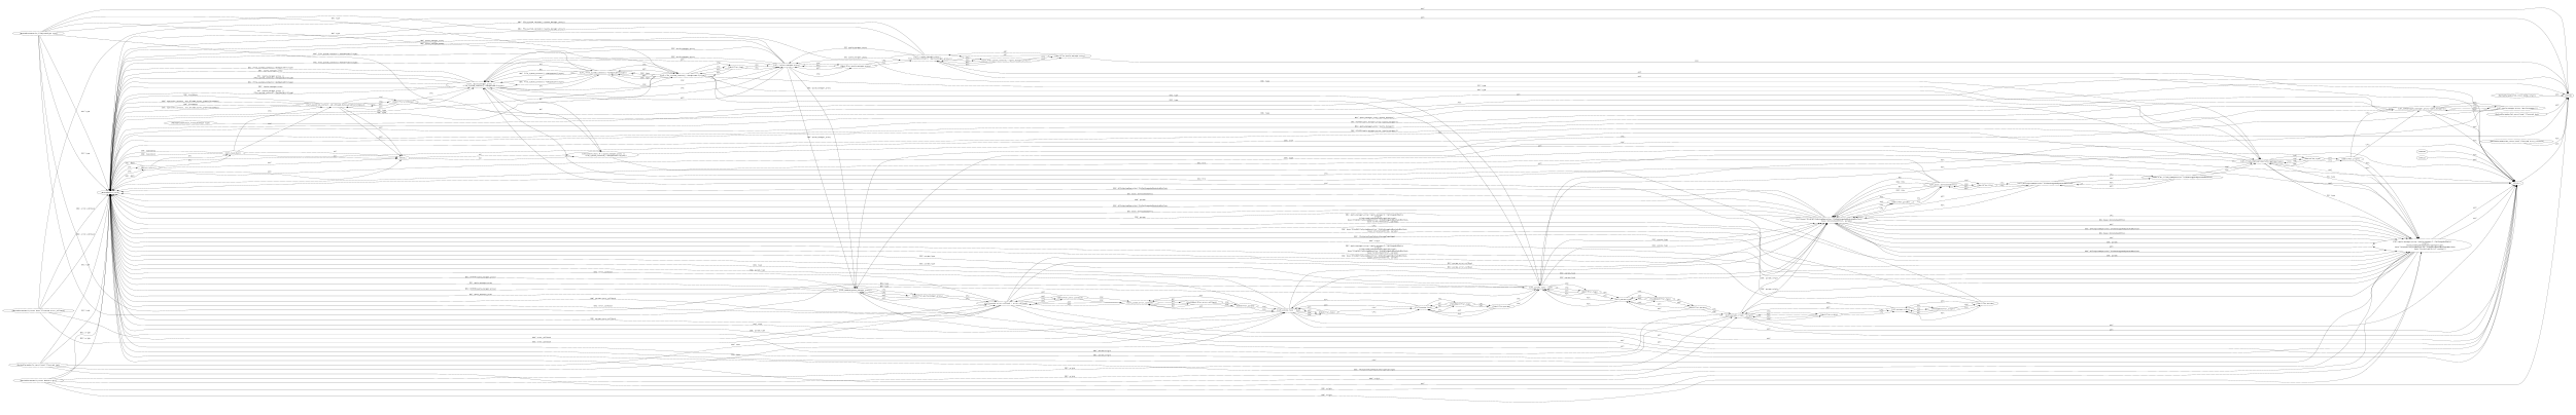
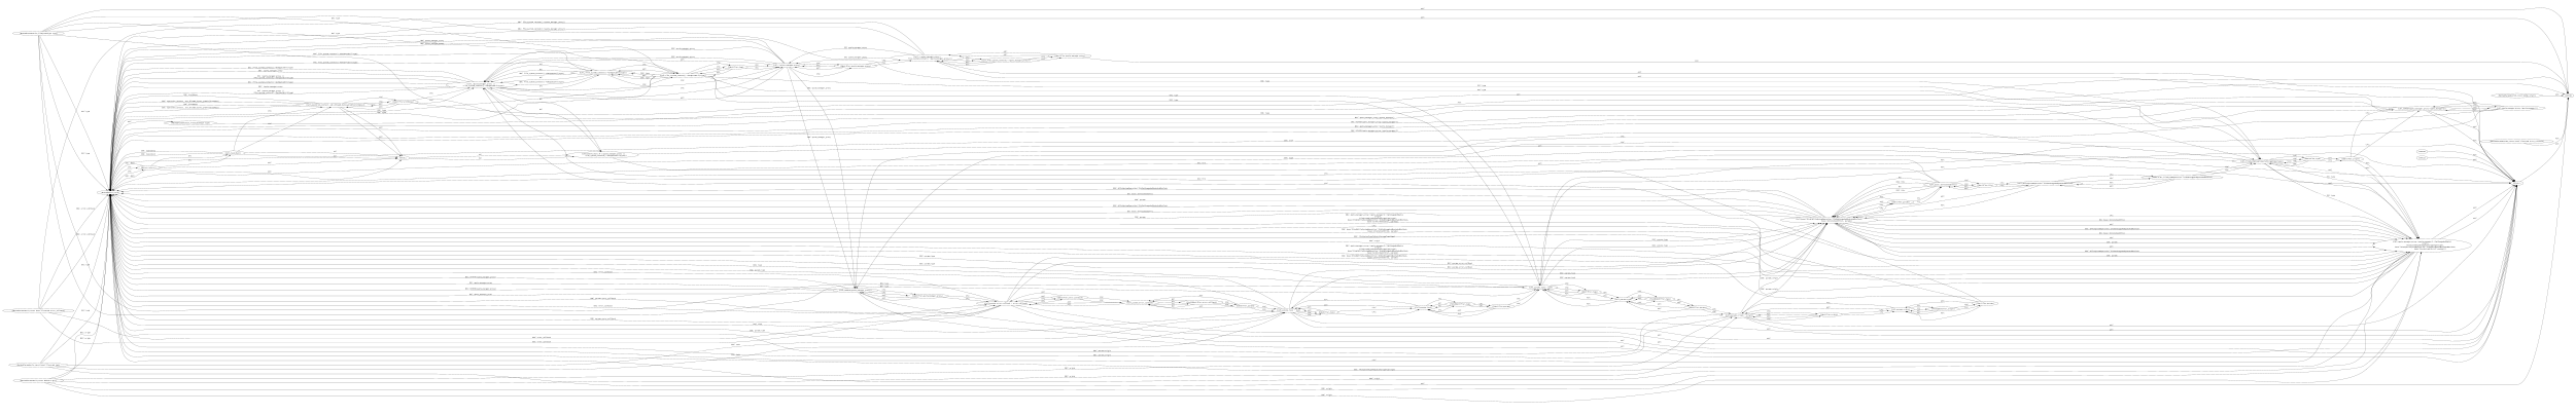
  digraph {
    fontname="Source Code Pro"
    rankdir=LR
    node [fontname="Source Code Pro"]
    edge [fontname="Source Code Pro"]
    n1 [label="(MethodReturn,void)"]
    n2 [label="(Return,return;)"]
    n3 [label="(Call,quota_manager_proxy->quota_manager()->GetUsageAndQuota(\n       origin,\n       FileSystemTypeToQuotaStorageType(type),\n       base::Bind(&FileSystemOperation::DidGetUsageAndQuotaAndRunTask,\n                 base::Unretained(this), params)))"]
    1000100
    n5 [label="(Call,task.Run())"]
    n6 [label="(Block,)"]
    n7 [label="(Call,base::Bind(&FileSystemOperation::DidGetUsageAndQuotaAndRunTask,\n                 base::Unretained(this), params))"]
    n8 [label="(Block,)"]
    n9 [label="(Call,operation_context_.set_allowed_bytes_growth(kint64max))"]
    n10 [label="(ControlStructure,if (!quota_manager_proxy ||\n      !file_system_context()->GetQuotaUtil(type)))"]
    n11 [label="(Identifier,kint64max)"]
    n12 [label="(Identifier,origin)"]
    n13 [label="(Call,params.origin = origin)"]
    n14 [label="(Call,params.origin)"]
    n15 [label="(FieldIdentifier,origin)"]
    n16 [label="(Identifier,params)"]
    n17 [label="(Identifier,params)"]
    n18 [label="(Call,!quota_manager_proxy ||\n      !file_system_context()->GetQuotaUtil(type))"]
    n19 [label="(Call,!return_manager_proxy)"]
    n20 [label="(Call,!file_system_context()->GetQuotaUtil(type))"]
    n21 [label="(Identifier,type)"]
    n22 [label="(Call,params.type = type)"]
    n23 [label="(Call,params.type)"]
    n24 [label="(FieldIdentifier,type)"]
    n25 [label="(Identifier,params)"]
    n26 [label="(Identifier,task)"]
    n27 [label="(Call,params.task = task)"]
    n28 [label="(Call,params.task)"]
    n29 [label="(FieldIdentifier,task)"]
    n30 [label="(Identifier,params)"]
    n31 [label="(Call,params.error_callback = error_callback)"]
    n32 [label="(Identifier,error_callback)"]
    n33 [label="(Call,params.error_callback)"]
    n34 [label="(FieldIdentifier,error_callback)"]
    n35 [label="(Identifier,params)"]
    n36 [label="(MethodParameterIn,FileSystemType type)"]
    n37 [label="(Call,FileSystemTypeToQuotaStorageType(type))"]
    n38 [label="(Call,file_system_context()->GetQuotaUtil(type))"]
    n39 [label="(Identifier,type)"]
    n40 [label="(Identifier,type)"]
    n41 [label="(MethodParameterOut,FileSystemType type)"]
    n42 [label="(MethodParameterIn,const GURL& origin)"]
    n43 [label="(MethodParameterOut,const GURL& origin)"]
    n44 [label="(Call,DCHECK(quota_manager_proxy))"]
    n45 [label="(Identifier,quota_manager_proxy)"]
    n46 [label="(Call,DCHECK(quota_manager_proxy->quota_manager()))"]
    n47 [label="(Call,quota_manager_proxy->quota_manager())"]
    n48 [label="(Identifier,origin)"]
    n49 [label="(Call,&FileSystemOperation::DidGetUsageAndQuotaAndRunTask)"]
    n50 [label="(Identifier,FileSystemOperation::DidGetUsageAndQuotaAndRunTask)"]
    n51 [label="(Call,base::Unretained(this))"]
    n52 [label="(Identifier,this)"]
    n53 [label="(MethodParameterIn,const base::Closure& task)"]
-   n54 [label="(MethodParameterOut,const base::Closure& task)"]
    n55 [label="(MethodParameterIn,const base::Closure& error_callback)"]
    n56 [label="(MethodParameterOut,const base::Closure& error_callback)"]
    n57 [label="(Call,* quota_manager_proxy =\n      file_system_context()->quota_manager_proxy())"]
    n58 [label="(Call,file_system_context()->quota_manager_proxy())"]
    n59 [label="(Identifier,quota_manager_proxy)"]
    n60 [label="(Identifier,quota_manager_proxy)"]
    1000106
    1000122
    n1 -> n2 [label="CFG: "]
    n1 -> n2 [label="CFG: "]
    n1 -> n3 [label="CFG: "]
    n1 -> n3 [label="CFG: "]
-   n1 -> 1000100 [label="AST: "]
+   n1 -> n41 [label="AST: "]
    n2 -> n1 [label="DDG: <RET>"]
    n2 -> n1 [label="DDG: <RET>"]
    n2 -> n5 [label="CFG: "]
    n2 -> n5 [label="CFG: "]
    n2 -> n6 [label="AST: "]
    n2 -> n6 [label="AST: "]
    n3 -> n1 [label="DDG: base::Bind(&FileSystemOperation::DidGetUsageAndQuotaAndRunTask,\n                 base::Unretained(this), params)"]
    n3 -> n1 [label="DDG: FileSystemTypeToQuotaStorageType(type)"]
    n3 -> n1 [label="DDG: origin"]
    n3 -> n1 [label="DDG: quota_manager_proxy->quota_manager()->GetUsageAndQuota(\n       origin,\n       FileSystemTypeToQuotaStorageType(type),\n       base::Bind(&FileSystemOperation::DidGetUsageAndQuotaAndRunTask,\n                 base::Unretained(this), params))"]
    n3 -> n1 [label="DDG: base::Bind(&FileSystemOperation::DidGetUsageAndQuotaAndRunTask,\n                 base::Unretained(this), params)"]
    n3 -> n1 [label="DDG: FileSystemTypeToQuotaStorageType(type)"]
    n3 -> n1 [label="DDG: origin"]
    n3 -> n1 [label="DDG: quota_manager_proxy->quota_manager()->GetUsageAndQuota(\n       origin,\n       FileSystemTypeToQuotaStorageType(type),\n       base::Bind(&FileSystemOperation::DidGetUsageAndQuotaAndRunTask,\n                 base::Unretained(this), params))"]
    n3 -> n7 [label="CFG: "]
    n3 -> n7 [label="CFG: "]
    n3 -> n8 [label="AST: "]
    n3 -> n8 [label="AST: "]
    n5 -> n1 [label="DDG: task.Run()"]
    n5 -> n1 [label="DDG: task.Run()"]
    n5 -> n6 [label="AST: "]
    n5 -> n6 [label="AST: "]
    n5 -> n9 [label="CFG: "]
    n5 -> n9 [label="CFG: "]
    n6 -> n10 [label="AST: "]
    n6 -> n10 [label="AST: "]
    n7 -> n1 [label="DDG: &FileSystemOperation::DidGetUsageAndQuotaAndRunTask"]
    n7 -> n1 [label="DDG: base::Unretained(this)"]
    n7 -> n1 [label="DDG: params"]
    n7 -> n1 [label="DDG: &FileSystemOperation::DidGetUsageAndQuotaAndRunTask"]
    n7 -> n1 [label="DDG: base::Unretained(this)"]
    n7 -> n1 [label="DDG: params"]
    n7 -> n3 [label="AST: "]
    n7 -> n3 [label="DDG: &FileSystemOperation::DidGetUsageAndQuotaAndRunTask"]
    n7 -> n3 [label="DDG: base::Unretained(this)"]
    n7 -> n3 [label="DDG: params"]
    n7 -> n3 [label="AST: "]
    n7 -> n3 [label="DDG: &FileSystemOperation::DidGetUsageAndQuotaAndRunTask"]
    n7 -> n3 [label="DDG: base::Unretained(this)"]
    n7 -> n3 [label="DDG: params"]
    n7 -> n16 [label="CFG: "]
    n7 -> n16 [label="CFG: "]
    n8 -> 1000100 [label="AST: "]
    n9 -> n1 [label="DDG: operation_context_.set_allowed_bytes_growth(kint64max)"]
    n9 -> n1 [label="DDG: kint64max"]
    n9 -> n1 [label="DDG: operation_context_.set_allowed_bytes_growth(kint64max)"]
    n9 -> n1 [label="DDG: kint64max"]
    n9 -> n6 [label="AST: "]
    n9 -> n6 [label="AST: "]
    n9 -> n11 [label="CFG: "]
    n9 -> n11 [label="CFG: "]
    n10 -> n8 [label="AST: "]
    n10 -> n8 [label="AST: "]
    n11 -> 1000100 [label="AST: "]
    n11 -> n9 [label="AST: "]
    n11 -> n9 [label="AST: "]
    n11 -> n18 [label="CFG: "]
    n11 -> n18 [label="CFG: "]
    n12 -> n13 [label="AST: "]
    n12 -> n13 [label="AST: "]
    n12 -> n14 [label="CFG: "]
    n12 -> n14 [label="CFG: "]
    n13 -> n1 [label="DDG: params.origin"]
    n13 -> n1 [label="DDG: params.origin"]
    n13 -> n7 [label="DDG: params.origin"]
    n13 -> n7 [label="DDG: params.origin"]
    n13 -> n8 [label="AST: "]
    n13 -> n8 [label="AST: "]
    n13 -> n12 [label="CFG: "]
    n13 -> n12 [label="CFG: "]
    n14 -> n13 [label="AST: "]
    n14 -> n13 [label="AST: "]
    n14 -> n15 [label="CFG: "]
    n14 -> n15 [label="CFG: "]
    n15 -> n14 [label="AST: "]
    n15 -> n14 [label="AST: "]
    n15 -> n17 [label="CFG: "]
    n15 -> n17 [label="CFG: "]
    n16 -> n7 [label="AST: "]
    n16 -> n7 [label="AST: "]
    n16 -> n51 [label="CFG: "]
    n16 -> n51 [label="CFG: "]
    n17 -> n14 [label="AST: "]
    n17 -> n14 [label="AST: "]
    n17 -> n18 [label="CFG: "]
    n17 -> n18 [label="CFG: "]
    n18 -> n1 [label="DDG: !file_system_context()->GetQuotaUtil(type)"]
    n18 -> n1 [label="DDG: !quota_manager_proxy"]
    n18 -> n1 [label="DDG: !quota_manager_proxy ||\n      !file_system_context()->GetQuotaUtil(type)"]
    n18 -> n1 [label="DDG: !file_system_context()->GetQuotaUtil(type)"]
    n18 -> n1 [label="DDG: !quota_manager_proxy"]
    n18 -> n1 [label="DDG: !quota_manager_proxy ||\n      !file_system_context()->GetQuotaUtil(type)"]
    n18 -> n10 [label="AST: "]
    n18 -> n10 [label="AST: "]
    n18 -> n19 [label="CFG: "]
    n18 -> n19 [label="CFG: "]
    n18 -> n20 [label="CFG: "]
    n18 -> n20 [label="CFG: "]
    n19 -> n1 [label="DDG: quota_manager_proxy"]
    n19 -> n1 [label="DDG: quota_manager_proxy"]
    n19 -> n18 [label="AST: "]
    n19 -> n18 [label="DDG: quota_manager_proxy"]
    n19 -> n18 [label="AST: "]
    n19 -> n18 [label="DDG: quota_manager_proxy"]
    n19 -> n44 [label="DDG: quota_manager_proxy"]
    n19 -> n44 [label="DDG: quota_manager_proxy"]
    n19 -> n60 [label="CFG: "]
    n19 -> n60 [label="CFG: "]
    n20 -> n1 [label="DDG: file_system_context()->GetQuotaUtil(type)"]
    n20 -> n1 [label="DDG: file_system_context()->GetQuotaUtil(type)"]
    n20 -> n18 [label="AST: "]
    n20 -> n18 [label="DDG: file_system_context()->GetQuotaUtil(type)"]
    n20 -> n18 [label="AST: "]
    n20 -> n18 [label="DDG: file_system_context()->GetQuotaUtil(type)"]
    n20 -> n38 [label="CFG: "]
    n20 -> n38 [label="CFG: "]
    n21 -> n22 [label="AST: "]
    n21 -> n22 [label="AST: "]
    n21 -> n23 [label="CFG: "]
    n21 -> n23 [label="CFG: "]
    n22 -> n1 [label="DDG: params.type"]
    n22 -> n1 [label="DDG: params.type"]
    n22 -> n7 [label="DDG: params.type"]
    n22 -> n7 [label="DDG: params.type"]
    n22 -> n8 [label="AST: "]
    n22 -> n8 [label="AST: "]
    n22 -> n21 [label="CFG: "]
    n22 -> n21 [label="CFG: "]
    n23 -> n22 [label="AST: "]
    n23 -> n22 [label="AST: "]
    n23 -> n24 [label="CFG: "]
    n23 -> n24 [label="CFG: "]
    n24 -> n23 [label="AST: "]
    n24 -> n23 [label="AST: "]
    n24 -> n25 [label="CFG: "]
    n24 -> n25 [label="CFG: "]
    n25 -> n13 [label="CFG: "]
    n25 -> n13 [label="CFG: "]
    n25 -> n23 [label="AST: "]
    n25 -> n23 [label="AST: "]
    n26 -> n27 [label="AST: "]
    n26 -> n27 [label="AST: "]
    n26 -> n28 [label="CFG: "]
    n26 -> n28 [label="CFG: "]
    n27 -> n1 [label="DDG: params.task"]
    n27 -> n1 [label="DDG: task"]
    n27 -> n1 [label="DDG: params.task"]
    n27 -> n1 [label="DDG: task"]
    n27 -> n7 [label="DDG: params.task"]
    n27 -> n7 [label="DDG: params.task"]
    n27 -> n8 [label="AST: "]
    n27 -> n8 [label="AST: "]
    n27 -> n26 [label="CFG: "]
    n27 -> n26 [label="CFG: "]
    n28 -> n27 [label="AST: "]
    n28 -> n27 [label="AST: "]
    n28 -> n29 [label="CFG: "]
    n28 -> n29 [label="CFG: "]
    n29 -> n28 [label="AST: "]
    n29 -> n28 [label="AST: "]
    n29 -> n30 [label="CFG: "]
    n29 -> n30 [label="CFG: "]
    n30 -> n22 [label="CFG: "]
    n30 -> n22 [label="CFG: "]
    n30 -> n28 [label="AST: "]
    n30 -> n28 [label="AST: "]
    n31 -> n1 [label="DDG: error_callback"]
    n31 -> n1 [label="DDG: params.error_callback"]
    n31 -> n1 [label="DDG: error_callback"]
    n31 -> n1 [label="DDG: params.error_callback"]
    n31 -> n7 [label="DDG: params.error_callback"]
    n31 -> n7 [label="DDG: params.error_callback"]
    n31 -> n8 [label="AST: "]
    n31 -> n8 [label="AST: "]
    n31 -> n32 [label="CFG: "]
    n31 -> n32 [label="CFG: "]
    n32 -> n31 [label="AST: "]
    n32 -> n31 [label="AST: "]
    n32 -> n33 [label="CFG: "]
    n32 -> n33 [label="CFG: "]
    n33 -> n31 [label="AST: "]
    n33 -> n31 [label="AST: "]
    n33 -> n34 [label="CFG: "]
    n33 -> n34 [label="CFG: "]
    n34 -> n33 [label="AST: "]
    n34 -> n33 [label="AST: "]
    n34 -> n35 [label="CFG: "]
    n34 -> n35 [label="CFG: "]
    n35 -> n27 [label="CFG: "]
    n35 -> n27 [label="CFG: "]
    n35 -> n33 [label="AST: "]
    n35 -> n33 [label="AST: "]
    n36 -> n1 [label="DDG: type"]
    n36 -> n1 [label="DDG: type"]
    n36 -> 1000100 [label="AST: "]
    n36 -> n22 [label="DDG: type"]
    n36 -> n22 [label="DDG: type"]
    n36 -> n37 [label="DDG: type"]
    n36 -> n37 [label="DDG: type"]
    n36 -> n38 [label="DDG: type"]
    n36 -> n38 [label="DDG: type"]
    n37 -> n1 [label="DDG: type"]
    n37 -> n1 [label="DDG: type"]
    n37 -> n3 [label="AST: "]
    n37 -> n3 [label="DDG: type"]
    n37 -> n3 [label="AST: "]
    n37 -> n3 [label="DDG: type"]
    n37 -> n39 [label="CFG: "]
    n37 -> n39 [label="CFG: "]
    n38 -> n1 [label="DDG: type"]
    n38 -> n1 [label="DDG: type"]
    n38 -> n20 [label="AST: "]
    n38 -> n20 [label="DDG: type"]
    n38 -> n20 [label="AST: "]
    n38 -> n20 [label="DDG: type"]
    n38 -> n22 [label="DDG: type"]
    n38 -> n22 [label="DDG: type"]
    n38 -> n37 [label="DDG: type"]
    n38 -> n37 [label="DDG: type"]
    n38 -> n40 [label="CFG: "]
    n38 -> n40 [label="CFG: "]
    n39 -> n37 [label="AST: "]
    n39 -> n37 [label="AST: "]
    n39 -> n48 [label="CFG: "]
    n39 -> n48 [label="CFG: "]
    n40 -> n19 [label="CFG: "]
    n40 -> n19 [label="CFG: "]
    n40 -> n38 [label="AST: "]
    n40 -> n38 [label="AST: "]
    n41 -> 1000100 [label="AST: "]
    n42 -> n1 [label="DDG: origin"]
    n42 -> n1 [label="DDG: origin"]
    n42 -> n3 [label="DDG: origin"]
    n42 -> n3 [label="DDG: origin"]
    n42 -> n13 [label="DDG: origin"]
    n42 -> n13 [label="DDG: origin"]
    n43 -> 1000100 [label="AST: "]
    n44 -> n1 [label="DDG: quota_manager_proxy"]
    n44 -> n1 [label="DDG: DCHECK(quota_manager_proxy)"]
    n44 -> n1 [label="DDG: quota_manager_proxy"]
    n44 -> n1 [label="DDG: DCHECK(quota_manager_proxy)"]
    n44 -> n8 [label="AST: "]
    n44 -> n8 [label="AST: "]
    n44 -> n45 [label="CFG: "]
    n44 -> n45 [label="CFG: "]
    n45 -> n31 [label="CFG: "]
    n45 -> n31 [label="CFG: "]
    n45 -> n44 [label="AST: "]
    n45 -> n44 [label="AST: "]
    n46 -> n1 [label="DDG: quota_manager_proxy->quota_manager()"]
    n46 -> n1 [label="DDG: DCHECK(quota_manager_proxy->quota_manager())"]
    n46 -> n1 [label="DDG: quota_manager_proxy->quota_manager()"]
    n46 -> n1 [label="DDG: DCHECK(quota_manager_proxy->quota_manager())"]
    n46 -> n8 [label="AST: "]
    n46 -> n8 [label="AST: "]
    n46 -> n47 [label="CFG: "]
    n46 -> n47 [label="CFG: "]
    n47 -> n44 [label="CFG: "]
    n47 -> n44 [label="CFG: "]
    n47 -> n46 [label="AST: "]
    n47 -> n46 [label="AST: "]
    n48 -> n3 [label="AST: "]
    n48 -> n3 [label="AST: "]
    n48 -> n46 [label="CFG: "]
    n48 -> n46 [label="CFG: "]
    n49 -> n7 [label="AST: "]
    n49 -> n7 [label="AST: "]
    n49 -> n50 [label="CFG: "]
    n49 -> n50 [label="CFG: "]
    n50 -> n37 [label="CFG: "]
    n50 -> n37 [label="CFG: "]
    n50 -> n49 [label="AST: "]
    n50 -> n49 [label="AST: "]
    n51 -> n1 [label="DDG: this"]
    n51 -> n1 [label="DDG: this"]
    n51 -> n7 [label="AST: "]
    n51 -> n7 [label="DDG: this"]
    n51 -> n7 [label="AST: "]
    n51 -> n7 [label="DDG: this"]
    n51 -> n52 [label="CFG: "]
    n51 -> n52 [label="CFG: "]
    n52 -> n49 [label="CFG: "]
    n52 -> n49 [label="CFG: "]
    n52 -> n51 [label="AST: "]
    n52 -> n51 [label="AST: "]
    n53 -> n1 [label="DDG: task"]
    n53 -> n1 [label="DDG: task"]
    n53 -> 1000100 [label="AST: "]
    n53 -> n27 [label="DDG: task"]
    n53 -> n27 [label="DDG: task"]
-   n54 -> 1000100 [label="AST: "]
    n55 -> n1 [label="DDG: error_callback"]
    n55 -> n1 [label="DDG: error_callback"]
    n55 -> 1000100 [label="AST: "]
    n55 -> n31 [label="DDG: error_callback"]
    n55 -> n31 [label="DDG: error_callback"]
    n56 -> 1000100 [label="AST: "]
    n57 -> n1 [label="DDG: file_system_context()->quota_manager_proxy()"]
    n57 -> n1 [label="DDG: file_system_context()->quota_manager_proxy()"]
    n57 -> n8 [label="AST: "]
    n57 -> n8 [label="AST: "]
    n57 -> n19 [label="DDG: quota_manager_proxy"]
    n57 -> n19 [label="DDG: quota_manager_proxy"]
    n57 -> n58 [label="CFG: "]
    n57 -> n58 [label="CFG: "]
    n58 -> n57 [label="AST: "]
    n58 -> n57 [label="AST: "]
    n58 -> n59 [label="CFG: "]
    n58 -> n59 [label="CFG: "]
    n59 -> 1000100 [label="CFG: "]
    n59 -> n57 [label="AST: "]
    n59 -> n57 [label="AST: "]
    n60 -> n19 [label="AST: "]
    n60 -> n19 [label="AST: "]
    n60 -> n57 [label="CFG: "]
    n60 -> n57 [label="CFG: "]
    1000106 -> n8 [label="AST: "]
    1000122 -> n8 [label="AST: "]
  }
